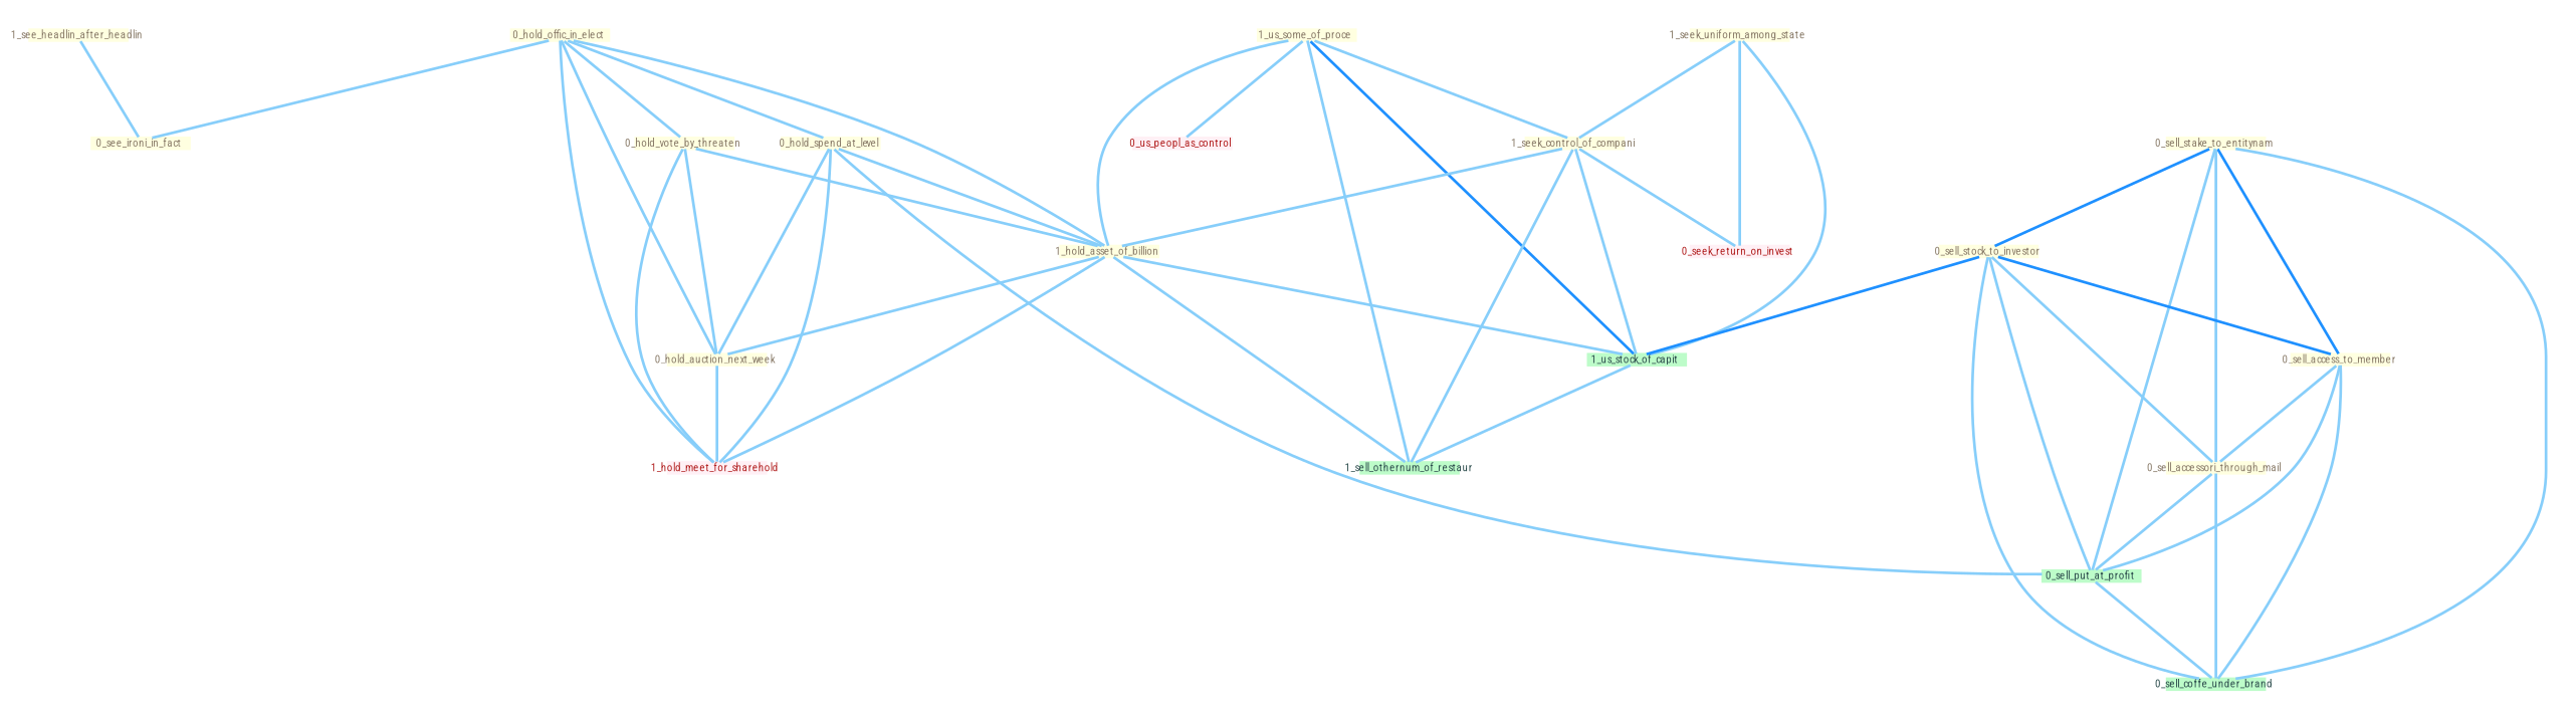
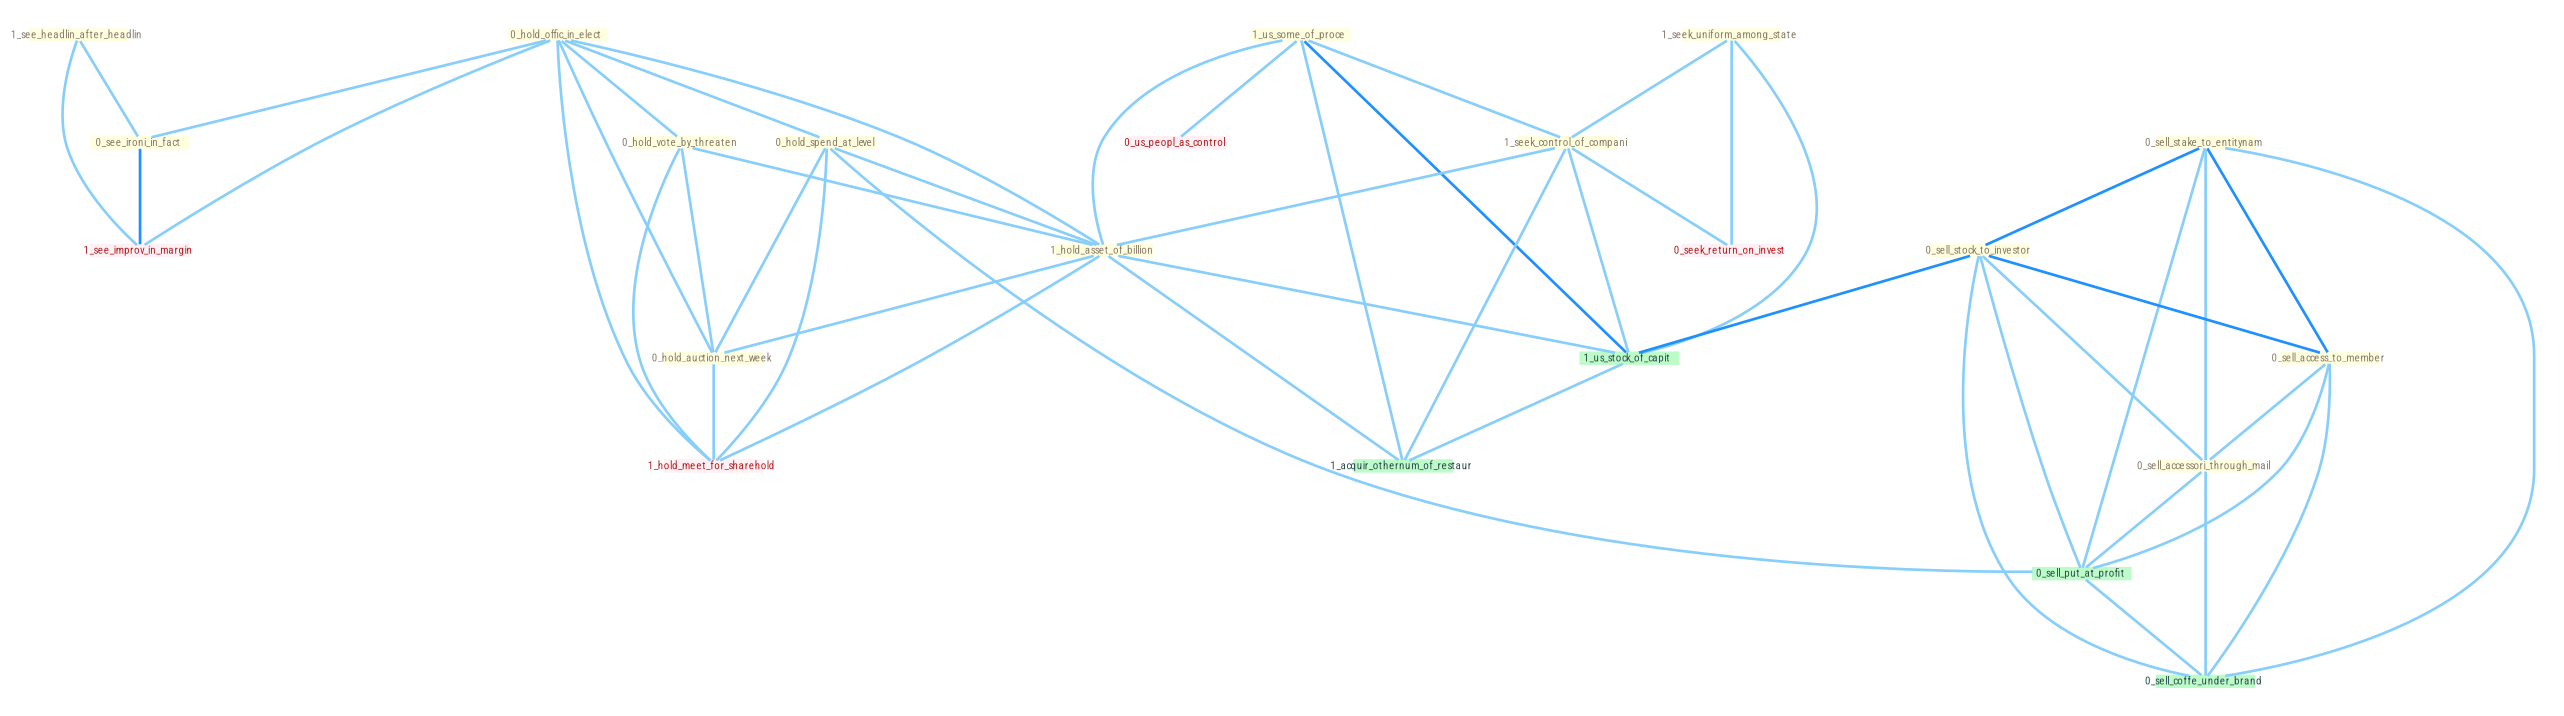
  graph {
    fontname="Roboto Condensed"
    node [color="#ffffe0" fixedsize=true fontcolor="#8b7d6b" fontname="Roboto Condensed" fontsize=4 shape=polygon style=filled]
    edge [color="#87cefa" fontname="Roboto Condensed" w=1]
    "1_see_headlin_after_headlin " [height=.06 width=.5]
    "1_us_some_of_proce " [height=.06 width=.5]
    "1_seek_uniform_among_state " [height=.06 width=.5]
    "1_seek_control_of_compani " [height=.06 width=.5]
    "0_sell_stake_to_entitynam " [height=.06 width=.5]
    "0_hold_offic_in_elect " [height=.06 width=.5]
    "0_see_ironi_in_fact " [height=.06 width=.5]
    "0_hold_spend_at_level " [height=.06 width=.5]
    "0_sell_stock_to_investor " [height=.06 width=.5]
    "0_hold_vote_by_threaten " [height=.06 width=.5]
    "0_sell_access_to_member " [height=.06 width=.5]
    "1_hold_asset_of_billion " [height=.06 width=.5]
    "0_hold_auction_next_week " [height=.06 width=.5]
    "0_sell_accessori_through_mail " [height=.06 width=.5]
    "0_us_peopl_as_control " [color="#fff0f5" fontcolor="#b22222" height=.06 width=.5]
    "0_seek_return_on_invest " [color="#fff0f5" fontcolor="#b22222" height=.06 width=.5]
+   "1_see_improv_in_margin " [color="#fff0f5" fontcolor="#b22222" height=.06 width=.5]
    "1_hold_meet_for_sharehold " [color="#fff0f5" fontcolor="#b22222" height=.06 width=.5]
    "1_us_stock_of_capit " [color="#BDFCC9" fontcolor="#2f4f4f" height=.06 width=.5]
-   "1_acquir_othernum_of_restaur " [color="#BDFCC9" fontcolor="#2f4f4f" height=.06 width=.5 label="1_sell_othernum_of_restaur"]
+   "1_acquir_othernum_of_restaur " [color="#BDFCC9" fontcolor="#2f4f4f" height=.06 width=.5]
    "0_sell_put_at_profit " [color="#BDFCC9" fontcolor="#2f4f4f" height=.06 width=.5]
    "0_sell_coffe_under_brand " [color="#BDFCC9" fontcolor="#2f4f4f" height=.06 width=.5]
    subgraph sub_1 {
      "1_see_headlin_after_headlin "
      "1_us_some_of_proce "
      "1_seek_uniform_among_state "
      "1_seek_control_of_compani "
      "0_sell_stake_to_entitynam "
      "0_hold_offic_in_elect "
      "0_see_ironi_in_fact "
      "0_hold_spend_at_level "
      "0_sell_stock_to_investor "
      "0_hold_vote_by_threaten "
      "0_sell_access_to_member "
      "1_hold_asset_of_billion "
      "0_hold_auction_next_week "
      "0_sell_accessori_through_mail "
    }
    subgraph sub_2 {
      "0_us_peopl_as_control "
      "0_seek_return_on_invest "
+     "1_see_improv_in_margin "
      "1_hold_meet_for_sharehold "
    }
    "1_see_headlin_after_headlin " -- "0_see_ironi_in_fact "
+   "1_see_headlin_after_headlin " -- "1_see_improv_in_margin "
    "1_us_some_of_proce " -- "1_seek_control_of_compani "
    "1_us_some_of_proce " -- "1_hold_asset_of_billion "
    "1_us_some_of_proce " -- "0_us_peopl_as_control "
    "1_us_some_of_proce " -- "1_us_stock_of_capit " [color="#1e90ff" w=2]
    "1_us_some_of_proce " -- "1_acquir_othernum_of_restaur "
    "1_seek_uniform_among_state " -- "1_seek_control_of_compani "
    "1_seek_uniform_among_state " -- "0_seek_return_on_invest "
    "1_seek_uniform_among_state " -- "1_us_stock_of_capit "
    "1_seek_control_of_compani " -- "1_hold_asset_of_billion "
    "1_seek_control_of_compani " -- "0_seek_return_on_invest "
    "1_seek_control_of_compani " -- "1_us_stock_of_capit "
    "1_seek_control_of_compani " -- "1_acquir_othernum_of_restaur "
    "0_sell_stake_to_entitynam " -- "0_sell_stock_to_investor " [color="#1e90ff" w=2]
    "0_sell_stake_to_entitynam " -- "0_sell_access_to_member " [color="#1e90ff" w=2]
    "0_sell_stake_to_entitynam " -- "0_sell_accessori_through_mail "
    "0_sell_stake_to_entitynam " -- "0_sell_put_at_profit "
    "0_sell_stake_to_entitynam " -- "0_sell_coffe_under_brand "
    "0_hold_offic_in_elect " -- "0_see_ironi_in_fact "
    "0_hold_offic_in_elect " -- "0_hold_spend_at_level "
    "0_hold_offic_in_elect " -- "0_hold_vote_by_threaten "
    "0_hold_offic_in_elect " -- "1_hold_asset_of_billion "
    "0_hold_offic_in_elect " -- "0_hold_auction_next_week "
+   "0_hold_offic_in_elect " -- "1_see_improv_in_margin "
    "0_hold_offic_in_elect " -- "1_hold_meet_for_sharehold "
+   "0_see_ironi_in_fact " -- "1_see_improv_in_margin " [color="#1e90ff" w=2]
    "0_hold_spend_at_level " -- "1_hold_asset_of_billion "
    "0_hold_spend_at_level " -- "0_hold_auction_next_week "
    "0_hold_spend_at_level " -- "1_hold_meet_for_sharehold "
    "0_hold_spend_at_level " -- "0_sell_put_at_profit "
    "0_sell_stock_to_investor " -- "0_sell_access_to_member " [color="#1e90ff" w=2]
    "0_sell_stock_to_investor " -- "0_sell_accessori_through_mail "
    "0_sell_stock_to_investor " -- "1_us_stock_of_capit " [color="#1e90ff"]
    "0_sell_stock_to_investor " -- "0_sell_put_at_profit "
    "0_sell_stock_to_investor " -- "0_sell_coffe_under_brand "
    "0_hold_vote_by_threaten " -- "1_hold_asset_of_billion "
    "0_hold_vote_by_threaten " -- "0_hold_auction_next_week "
    "0_hold_vote_by_threaten " -- "1_hold_meet_for_sharehold "
    "0_sell_access_to_member " -- "0_sell_accessori_through_mail "
    "0_sell_access_to_member " -- "0_sell_put_at_profit "
    "0_sell_access_to_member " -- "0_sell_coffe_under_brand "
    "1_hold_asset_of_billion " -- "0_hold_auction_next_week "
    "1_hold_asset_of_billion " -- "1_hold_meet_for_sharehold "
    "1_hold_asset_of_billion " -- "1_us_stock_of_capit "
    "1_hold_asset_of_billion " -- "1_acquir_othernum_of_restaur "
    "0_hold_auction_next_week " -- "1_hold_meet_for_sharehold "
    "0_sell_accessori_through_mail " -- "0_sell_put_at_profit "
    "0_sell_accessori_through_mail " -- "0_sell_coffe_under_brand "
    "1_us_stock_of_capit " -- "1_acquir_othernum_of_restaur "
    "0_sell_put_at_profit " -- "0_sell_coffe_under_brand "
  }
